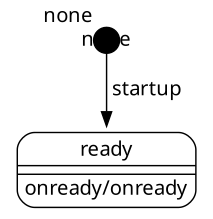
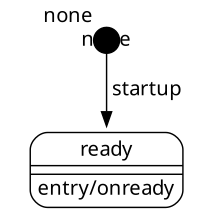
  digraph {
    splines=polyline
    node [fontname=Geneva]
    none [fillcolor=black fixedsize=true shape=circle style=filled width=0.25 xlabel=none]
-   n2 [label=<<table style="rounded"><tr><td border="0">ready</td></tr><hr/><tr><td border="0"></td></tr><hr/><tr><td border="0" align="left">onready/onready</td></tr></table>> shape=none]
+   n2 [label=<<table style="rounded"><tr><td border="0">ready</td></tr><hr/><tr><td border="0"></td></tr><hr/><tr><td border="0" align="left">entry/onready</td></tr></table>> shape=none]
    none -> n2 [fontname=Geneva label=" startup "]
  }
